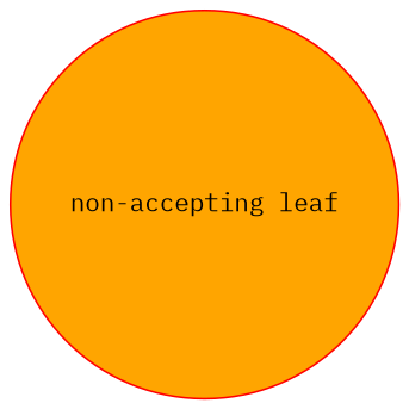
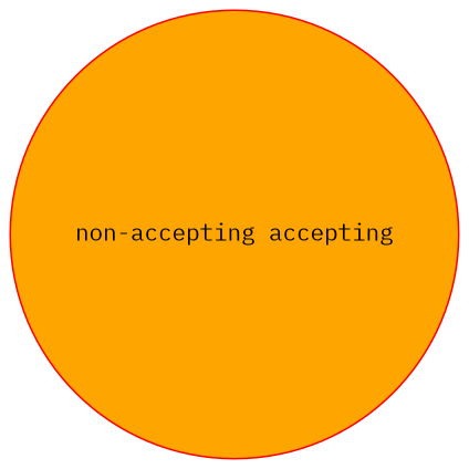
  digraph {
    rankdir=LR
    fontname="IBM Plex Mono"
-   n1 [color=red label="non-accepting leaf" ordering=out shape=circle style=filled fillcolor=orange fontname="IBM Plex Mono"]
+   n1 [color=red label="non-accepting accepting" ordering=out shape=circle style=filled fillcolor=orange fontname="IBM Plex Mono"]
  }
